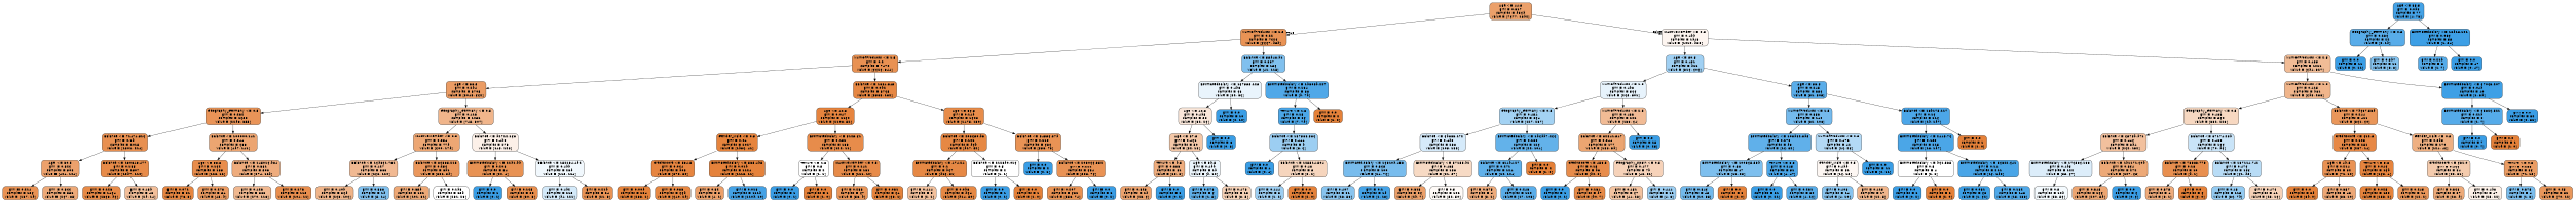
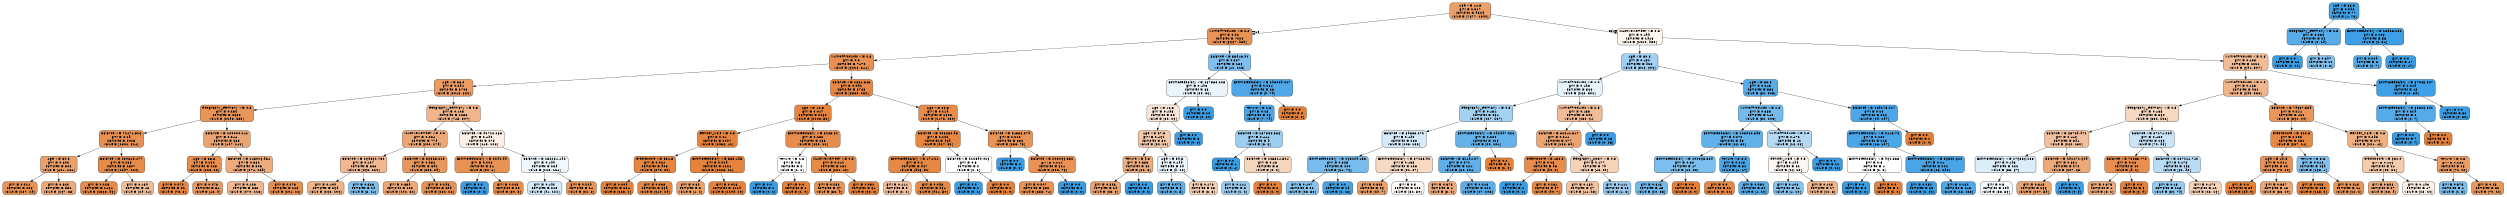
  digraph {
    node [color=black fillcolor="#399de5" fontname=helvetica shape=box style="filled, rounded"]
    edge [fontname=helvetica]
    n1 [fillcolor="#eba06a" label="Age <= 44.5\ngini = 0.317\nsamples = 9569\nvalue = [7677, 1892]"]
    n2 [fillcolor="#e99355" label="NumOfProducts <= 2.5\ngini = 0.22\nsamples = 7626\nvalue = [6667, 959]"]
    n3 [fillcolor="#fdf5f0" label="IsActiveMember <= 0.5\ngini = 0.499\nsamples = 1943\nvalue = [1010, 933]"]
    n4 [fillcolor="#e89152" label="NumOfProducts <= 1.5\ngini = 0.2\nsamples = 7470\nvalue = [6626, 844]"]
    n5 [fillcolor="#80c0ee" label="Balance <= 55948.91\ngini = 0.387\nsamples = 156\nvalue = [41, 115]"]
    n6 [fillcolor="#a0d0f3" label="Age <= 50.5\ngini = 0.451\nsamples = 922\nvalue = [316, 606]"]
    n7 [fillcolor="#f1bc96" label="NumOfProducts <= 2.5\ngini = 0.435\nsamples = 1021\nvalue = [694, 327]"]
    n8 [fillcolor="#eb9c64" label="Age <= 38.5\ngini = 0.294\nsamples = 3705\nvalue = [3043, 662]"]
    n9 [fillcolor="#e68743" label="Balance <= 1884.345\ngini = 0.092\nsamples = 3765\nvalue = [3583, 182]"]
    n10 [fillcolor="#e9f4fc" label="EstimatedSalary <= 167555.125\ngini = 0.498\nsamples = 68\nvalue = [32, 36]"]
    n11 [fillcolor="#50a8e8" label="EstimatedSalary <= 193039.227\ngini = 0.184\nsamples = 88\nvalue = [9, 79]"]
    n12 [fillcolor="#e99458" label="Geography_Germany <= 0.5\ngini = 0.232\nsamples = 2653\nvalue = [2298, 355]"]
    n13 [fillcolor="#f0b58b" label="Geography_Germany <= 0.5\ngini = 0.413\nsamples = 1052\nvalue = [745, 307]"]
    n14 [fillcolor="#e6843e" label="Age <= 42.5\ngini = 0.047\nsamples = 2160\nvalue = [2108, 52]"]
    n15 [fillcolor="#e78c4a" label="Age <= 36.5\ngini = 0.149\nsamples = 1605\nvalue = [1475, 130]"]
    n16 [fillcolor="#e89051" label="Balance <= 71474.516\ngini = 0.19\nsamples = 2015\nvalue = [1801, 214]"]
    n17 [fillcolor="#eca571" label="Balance <= 100000.141\ngini = 0.344\nsamples = 638\nvalue = [497, 141]"]
    n18 [fillcolor="#eda774" label="IsActiveMember <= 0.5\ngini = 0.354\nsamples = 779\nvalue = [600, 179]"]
    n19 [fillcolor="#fcf0e8" label="Balance <= 92712.168\ngini = 0.498\nsamples = 273\nvalue = [145, 128]"]
    n20 [fillcolor="#eca16c" label="Age <= 30.5\ngini = 0.326\nsamples = 508\nvalue = [404, 104]"]
    n21 [fillcolor="#e78b49" label="Balance <= 180848.477\ngini = 0.135\nsamples = 1507\nvalue = [1397, 110]"]
    n22 [fillcolor="#e88d4c" label="Age <= 33.5\ngini = 0.162\nsamples = 135\nvalue = [123, 12]"]
    n23 [fillcolor="#eeac7d" label="Balance <= 145016.984\ngini = 0.381\nsamples = 503\nvalue = [374, 129]"]
    n24 [fillcolor="#e99254" label="gini = 0.214\nsamples = 156\nvalue = [137, 19]"]
    n25 [fillcolor="#eda978" label="gini = 0.366\nsamples = 352\nvalue = [267, 85]"]
    n26 [fillcolor="#e78a47" label="gini = 0.123\nsamples = 1464\nvalue = [1368, 96]"]
    n27 [fillcolor="#f2be99" label="gini = 0.439\nsamples = 43\nvalue = [29, 14]"]
    n28 [fillcolor="#e68641" label="gini = 0.071\nsamples = 81\nvalue = [78, 3]"]
    n29 [fillcolor="#ea9a61" label="gini = 0.278\nsamples = 54\nvalue = [45, 9]"]
    n30 [fillcolor="#f0b890" label="gini = 0.423\nsamples = 388\nvalue = [270, 118]"]
    n31 [fillcolor="#e88e4e" label="gini = 0.173\nsamples = 115\nvalue = [104, 11]"]
    n32 [fillcolor="#f1b992" label="Balance <= 169361.781\ngini = 0.427\nsamples = 388\nvalue = [268, 120]"]
    n33 [fillcolor="#ea975c" label="Balance <= 86385.215\ngini = 0.256\nsamples = 391\nvalue = [332, 59]"]
    n34 [fillcolor="#e89253" label="EstimatedSalary <= 2291.99\ngini = 0.208\nsamples = 34\nvalue = [30, 4]"]
    n35 [fillcolor="#f1f8fd" label="Balance <= 152134.492\ngini = 0.499\nsamples = 239\nvalue = [115, 124]"]
    n36 [fillcolor="#efb489" label="gini = 0.409\nsamples = 369\nvalue = [263, 106]"]
    n37 [fillcolor="#80c0ee" label="gini = 0.388\nsamples = 19\nvalue = [5, 14]"]
    n38 [fillcolor="#eda876" label="gini = 0.359\nsamples = 132\nvalue = [101, 31]"]
-   n39 [fillcolor="#ffffff" label="gini = 0.193\nsamples = 259\nvalue = [231, 28]"]
+   n39 [fillcolor="#e89051" label="gini = 0.193\nsamples = 259\nvalue = [231, 28]"]
    n40 [label="gini = 0.0\nsamples = 1\nvalue = [0, 1]"]
    n41 [fillcolor="#e88e4d" label="gini = 0.165\nsamples = 33\nvalue = [30, 3]"]
    n42 [fillcolor="#d3e9f9" label="gini = 0.492\nsamples = 215\nvalue = [94, 121]"]
    n43 [fillcolor="#e99355" label="gini = 0.219\nsamples = 24\nvalue = [21, 3]"]
    n44 [fillcolor="#e6843d" label="Gender_Male <= 0.5\ngini = 0.04\nsamples = 2027\nvalue = [1986, 41]"]
    n45 [fillcolor="#e78c4b" label="EstimatedSalary <= 5125.61\ngini = 0.152\nsamples = 133\nvalue = [122, 11]"]
    n46 [fillcolor="#e68844" label="Balance <= 208650.93\ngini = 0.102\nsamples = 969\nvalue = [917, 52]"]
    n47 [fillcolor="#e99355" label="Balance <= 34556.879\ngini = 0.215\nsamples = 636\nvalue = [558, 78]"]
    n48 [fillcolor="#e68540" label="CreditScore <= 584.5\ngini = 0.064\nsamples = 903\nvalue = [873, 30]"]
    n49 [fillcolor="#e5823b" label="EstimatedSalary <= 535.495\ngini = 0.019\nsamples = 1124\nvalue = [1113, 11]"]
    n50 [fillcolor="#ffffff" label="Tenure <= 1.5\ngini = 0.5\nsamples = 2\nvalue = [1, 1]"]
    n51 [fillcolor="#e78b49" label="IsActiveMember <= 0.5\ngini = 0.141\nsamples = 131\nvalue = [121, 10]"]
    n52 [fillcolor="#e5823a" label="gini = 0.009\nsamples = 234\nvalue = [233, 1]"]
    n53 [fillcolor="#e68742" label="gini = 0.083\nsamples = 669\nvalue = [640, 29]"]
    n54 [fillcolor="#eca06a" label="gini = 0.32\nsamples = 5\nvalue = [4, 1]"]
-   n55 [fillcolor="#44a2e6" label="gini = 0.018\nsamples = 1119\nvalue = [1109, 10]"]
+   n55 [fillcolor="#e5823b" label="gini = 0.018\nsamples = 1119\nvalue = [1109, 10]"]
    n56 [label="gini = 0.0\nsamples = 1\nvalue = [0, 1]"]
    n57 [fillcolor="#e58139" label="gini = 0.0\nsamples = 1\nvalue = [1, 0]"]
    n58 [fillcolor="#e99558" label="gini = 0.233\nsamples = 67\nvalue = [58, 9]"]
    n59 [fillcolor="#e5833c" label="gini = 0.031\nsamples = 64\nvalue = [63, 1]"]
    n60 [fillcolor="#e68844" label="EstimatedSalary <= 474.24\ngini = 0.1\nsamples = 967\nvalue = [916, 51]"]
    n61 [fillcolor="#ffffff" label="Balance <= 212390.016\ngini = 0.5\nsamples = 2\nvalue = [1, 1]"]
    n62 [label="gini = 0.0\nsamples = 2\nvalue = [0, 2]"]
    n63 [fillcolor="#e99254" label="Balance <= 203066.352\ngini = 0.211\nsamples = 634\nvalue = [558, 76]"]
    n64 [fillcolor="#f2c09c" label="gini = 0.444\nsamples = 3\nvalue = [2, 1]"]
    n65 [fillcolor="#e68844" label="gini = 0.098\nsamples = 964\nvalue = [914, 50]"]
    n66 [label="gini = 0.0\nsamples = 1\nvalue = [0, 1]"]
    n67 [fillcolor="#e58139" label="gini = 0.0\nsamples = 1\nvalue = [1, 0]"]
    n68 [fillcolor="#e89253" label="gini = 0.207\nsamples = 632\nvalue = [558, 74]"]
    n69 [label="gini = 0.0\nsamples = 2\nvalue = [0, 2]"]
    n70 [fillcolor="#fae7da" label="Age <= 42.5\ngini = 0.495\nsamples = 58\nvalue = [32, 26]"]
    n71 [label="gini = 0.0\nsamples = 10\nvalue = [0, 10]"]
    n72 [fillcolor="#4ba6e7" label="Tenure <= 1.5\ngini = 0.15\nsamples = 86\nvalue = [7, 79]"]
    n73 [fillcolor="#e58139" label="gini = 0.0\nsamples = 2\nvalue = [2, 0]"]
    n74 [fillcolor="#f4c8a8" label="Age <= 37.5\ngini = 0.461\nsamples = 50\nvalue = [32, 18]"]
    n75 [label="gini = 0.0\nsamples = 8\nvalue = [0, 8]"]
    n76 [fillcolor="#eead7e" label="Tenure <= 9.5\ngini = 0.383\nsamples = 31\nvalue = [23, 8]"]
    n77 [fillcolor="#ebf5fc" label="Age <= 39.5\ngini = 0.499\nsamples = 19\nvalue = [9, 10]"]
    n78 [fillcolor="#eca26d" label="gini = 0.328\nsamples = 29\nvalue = [23, 6]"]
    n79 [label="gini = 0.0\nsamples = 2\nvalue = [0, 2]"]
    n80 [fillcolor="#61b1ea" label="gini = 0.278\nsamples = 6\nvalue = [1, 5]"]
    n81 [fillcolor="#f5d0b5" label="gini = 0.473\nsamples = 13\nvalue = [8, 5]"]
    n82 [fillcolor="#9ccef2" label="Balance <= 137588.586\ngini = 0.444\nsamples = 9\nvalue = [3, 6]"]
    n83 [fillcolor="#f6d5bd" label="Balance <= 125514.504\ngini = 0.48\nsamples = 5\nvalue = [3, 2]"]
    n84 [label="gini = 0.0\nsamples = 4\nvalue = [0, 4]"]
    n85 [fillcolor="#44a2e6" label="Age <= 35.5\ngini = 0.098\nsamples = 77\nvalue = [4, 73]"]
    n86 [fillcolor="#58ace9" label="Geography_Germany <= 0.5\ngini = 0.236\nsamples = 22\nvalue = [3, 19]"]
    n87 [fillcolor="#3d9fe5" label="EstimatedSalary <= 18918.101\ngini = 0.036\nsamples = 55\nvalue = [1, 54]"]
    n88 [fillcolor="#9ccef2" label="gini = 0.444\nsamples = 3\nvalue = [1, 2]"]
    n89 [fillcolor="#e58139" label="gini = 0.0\nsamples = 2\nvalue = [2, 0]"]
    n90 [label="gini = 0.0\nsamples = 11\nvalue = [0, 11]"]
    n91 [fillcolor="#83c2ef" label="gini = 0.397\nsamples = 11\nvalue = [3, 8]"]
    n92 [fillcolor="#55abe9" label="gini = 0.219\nsamples = 8\nvalue = [1, 7]"]
    n93 [label="gini = 0.0\nsamples = 47\nvalue = [0, 47]"]
    n94 [fillcolor="#e7f3fc" label="NumOfProducts <= 1.5\ngini = 0.498\nsamples = 566\nvalue = [265, 301]"]
    n95 [fillcolor="#5aade9" label="Age <= 53.5\ngini = 0.245\nsamples = 356\nvalue = [51, 305]"]
    n96 [fillcolor="#f0b58b" label="NumOfProducts <= 1.5\ngini = 0.415\nsamples = 981\nvalue = [693, 288]"]
    n97 [fillcolor="#3ea0e6" label="EstimatedSalary <= 67063.207\ngini = 0.049\nsamples = 40\nvalue = [1, 39]"]
    n98 [fillcolor="#a3d2f3" label="Geography_Germany <= 0.5\ngini = 0.454\nsamples = 364\nvalue = [127, 237]"]
    n99 [fillcolor="#f1bb95" label="NumOfProducts <= 2.5\ngini = 0.433\nsamples = 202\nvalue = [138, 64]"]
    n100 [fillcolor="#74baed" label="NumOfProducts <= 1.5\ngini = 0.353\nsamples = 140\nvalue = [32, 108]"]
    n101 [fillcolor="#4ca6e8" label="Balance <= 189175.117\ngini = 0.16\nsamples = 216\nvalue = [19, 197]"]
    n102 [fillcolor="#d5eafa" label="Balance <= 69833.172\ngini = 0.493\nsamples = 238\nvalue = [105, 133]"]
    n103 [fillcolor="#63b2ea" label="EstimatedSalary <= 196997.266\ngini = 0.288\nsamples = 126\nvalue = [22, 104]"]
    n104 [fillcolor="#eca571" label="Balance <= 82341.547\ngini = 0.344\nsamples = 177\nvalue = [138, 39]"]
    n105 [label="gini = 0.0\nsamples = 25\nvalue = [0, 25]"]
    n106 [fillcolor="#78bced" label="EstimatedSalary <= 163109.453\ngini = 0.365\nsamples = 100\nvalue = [24, 76]"]
    n107 [fillcolor="#f7dac4" label="EstimatedSalary <= 57155.92\ngini = 0.485\nsamples = 138\nvalue = [81, 57]"]
    n108 [fillcolor="#5fb0ea" label="Balance <= 81494.27\ngini = 0.271\nsamples = 124\nvalue = [20, 104]"]
    n109 [fillcolor="#e58139" label="gini = 0.0\nsamples = 2\nvalue = [2, 0]"]
    n110 [fillcolor="#88c4ef" label="gini = 0.407\nsamples = 81\nvalue = [23, 58]"]
    n111 [fillcolor="#44a2e6" label="gini = 0.1\nsamples = 19\nvalue = [1, 18]"]
    n112 [fillcolor="#eb9f69" label="gini = 0.313\nsamples = 36\nvalue = [29, 7]"]
    n113 [fillcolor="#fefaf7" label="gini = 0.5\nsamples = 102\nvalue = [52, 50]"]
    n114 [fillcolor="#eeab7b" label="gini = 0.375\nsamples = 4\nvalue = [3, 1]"]
    n115 [fillcolor="#5aade9" label="gini = 0.243\nsamples = 120\nvalue = [17, 103]"]
    n116 [fillcolor="#e78c4b" label="CreditScore <= 458.5\ngini = 0.15\nsamples = 98\nvalue = [90, 8]"]
    n117 [fillcolor="#f6d2b9" label="Geography_Spain <= 0.5\ngini = 0.477\nsamples = 79\nvalue = [48, 31]"]
    n118 [label="gini = 0.0\nsamples = 1\nvalue = [0, 1]"]
    n119 [fillcolor="#e78b48" label="gini = 0.134\nsamples = 97\nvalue = [90, 7]"]
    n120 [fillcolor="#f3c3a0" label="gini = 0.451\nsamples = 67\nvalue = [44, 23]"]
    n121 [fillcolor="#9ccef2" label="gini = 0.444\nsamples = 12\nvalue = [4, 8]"]
    n122 [fillcolor="#60b0ea" label="EstimatedSalary <= 108982.895\ngini = 0.273\nsamples = 98\nvalue = [16, 82]"]
    n123 [fillcolor="#b3d9f5" label="NumOfProducts <= 2.5\ngini = 0.472\nsamples = 42\nvalue = [16, 26]"]
    n124 [fillcolor="#4ba6e7" label="EstimatedSalary <= 2443.76\ngini = 0.153\nsamples = 215\nvalue = [18, 197]"]
    n125 [fillcolor="#e58139" label="gini = 0.0\nsamples = 1\nvalue = [1, 0]"]
    n126 [fillcolor="#7dbfee" label="EstimatedSalary <= 100365.539\ngini = 0.38\nsamples = 47\nvalue = [12, 35]"]
    n127 [fillcolor="#4aa5e7" label="Tenure <= 3.5\ngini = 0.145\nsamples = 51\nvalue = [4, 47]"]
    n128 [fillcolor="#fdf7f3" label="Gender_Male <= 0.5\ngini = 0.499\nsamples = 31\nvalue = [16, 15]"]
    n129 [label="gini = 0.0\nsamples = 11\nvalue = [0, 11]"]
    n130 [fillcolor="#72b9ec" label="gini = 0.346\nsamples = 45\nvalue = [10, 35]"]
    n131 [fillcolor="#e58139" label="gini = 0.0\nsamples = 2\nvalue = [2, 0]"]
-   n132 [label="gini = 0.0\nsamples = 21\nvalue = [0, 21]"]
+   n132 [fillcolor="#e68844" label="gini = 0.0\nsamples = 21\nvalue = [0, 21]"]
    n133 [fillcolor="#57ace9" label="gini = 0.231\nsamples = 30\nvalue = [4, 26]"]
    n134 [fillcolor="#88c4ef" label="gini = 0.408\nsamples = 14\nvalue = [4, 10]"]
    n135 [fillcolor="#f0b58b" label="gini = 0.415\nsamples = 17\nvalue = [12, 5]"]
    n136 [fillcolor="#ffffff" label="EstimatedSalary <= 961.535\ngini = 0.5\nsamples = 4\nvalue = [2, 2]"]
    n137 [fillcolor="#49a5e7" label="EstimatedSalary <= 56322.641\ngini = 0.14\nsamples = 211\nvalue = [16, 195]"]
    n138 [label="gini = 0.0\nsamples = 2\nvalue = [0, 2]"]
    n139 [fillcolor="#e58139" label="gini = 0.0\nsamples = 2\nvalue = [2, 0]"]
    n140 [fillcolor="#3c9fe5" label="gini = 0.031\nsamples = 63\nvalue = [1, 62]"]
    n141 [fillcolor="#4fa8e8" label="gini = 0.182\nsamples = 148\nvalue = [15, 133]"]
    n142 [fillcolor="#f7d8c1" label="Geography_Germany <= 0.5\ngini = 0.483\nsamples = 560\nvalue = [332, 228]"]
    n143 [fillcolor="#e9965a" label="Balance <= 79687.539\ngini = 0.244\nsamples = 421\nvalue = [361, 60]"]
    n144 [fillcolor="#55abe9" label="EstimatedSalary <= 65826.521\ngini = 0.219\nsamples = 8\nvalue = [1, 7]"]
    n145 [label="gini = 0.0\nsamples = 32\nvalue = [0, 32]"]
    n146 [fillcolor="#f2c09d" label="Balance <= 65759.971\ngini = 0.446\nsamples = 394\nvalue = [262, 132]"]
    n147 [fillcolor="#c9e4f8" label="Balance <= 87174.289\ngini = 0.488\nsamples = 166\nvalue = [70, 96]"]
    n148 [fillcolor="#e78845" label="CreditScore <= 612.5\ngini = 0.105\nsamples = 251\nvalue = [237, 14]"]
    n149 [fillcolor="#efb082" label="Gender_Male <= 0.5\ngini = 0.395\nsamples = 170\nvalue = [124, 46]"]
    n150 [fillcolor="#dcedfa" label="EstimatedSalary <= 176586.188\ngini = 0.495\nsamples = 122\nvalue = [55, 67]"]
    n151 [fillcolor="#eda977" label="Balance <= 191171.609\ngini = 0.364\nsamples = 272\nvalue = [207, 65]"]
    n152 [fillcolor="#e88f4f" label="Balance <= 73383.773\ngini = 0.18\nsamples = 10\nvalue = [9, 1]"]
    n153 [fillcolor="#b8dcf6" label="Balance <= 137114.742\ngini = 0.476\nsamples = 156\nvalue = [61, 95]"]
    n154 [fillcolor="#f4fafe" label="gini = 0.5\nsamples = 109\nvalue = [53, 56]"]
    n155 [fillcolor="#eca571" label="gini = 0.345\nsamples = 266\nvalue = [207, 59]"]
    n156 [label="gini = 0.0\nsamples = 6\nvalue = [0, 6]"]
    n157 [fillcolor="#eeab7b" label="gini = 0.375\nsamples = 4\nvalue = [3, 1]"]
    n158 [fillcolor="#e58139" label="gini = 0.0\nsamples = 6\nvalue = [6, 0]"]
    n159 [fillcolor="#93caf1" label="gini = 0.43\nsamples = 115\nvalue = [36, 79]"]
    n160 [fillcolor="#f6d2b8" label="gini = 0.476\nsamples = 41\nvalue = [25, 16]"]
    n161 [fillcolor="#e99254" label="Age <= 49.5\ngini = 0.214\nsamples = 82\nvalue = [72, 10]"]
-   n162 [fillcolor="#e6843e" label="Tenure <= 8.5\ngini = 0.046\nsamples = 169\nvalue = [165, 4]"]
+   n162 [fillcolor="#80c0ee" label="Tenure <= 8.5\ngini = 0.046\nsamples = 169\nvalue = [165, 4]"]
    n163 [fillcolor="#f4cbad" label="CreditScore <= 631.0\ngini = 0.466\nsamples = 84\nvalue = [53, 31]"]
    n164 [fillcolor="#ea9c63" label="Tenure <= 0.5\ngini = 0.288\nsamples = 86\nvalue = [71, 15]"]
    n165 [fillcolor="#e58139" label="gini = 0.0\nsamples = 39\nvalue = [39, 0]"]
    n166 [fillcolor="#eda775" label="gini = 0.357\nsamples = 43\nvalue = [33, 10]"]
    n167 [fillcolor="#e5833c" label="gini = 0.025\nsamples = 155\nvalue = [153, 2]"]
    n168 [fillcolor="#e9965a" label="gini = 0.245\nsamples = 14\nvalue = [12, 2]"]
    n169 [fillcolor="#edaa79" label="gini = 0.368\nsamples = 37\nvalue = [28, 9]"]
    n170 [fillcolor="#fcf0e7" label="gini = 0.498\nsamples = 47\nvalue = [25, 22]"]
    n171 [fillcolor="#7bbeee" label="gini = 0.375\nsamples = 4\nvalue = [1, 3]"]
    n172 [fillcolor="#e9975b" label="gini = 0.25\nsamples = 82\nvalue = [70, 12]"]
    n173 [label="gini = 0.0\nsamples = 7\nvalue = [0, 7]"]
    n174 [fillcolor="#e58139" label="gini = 0.0\nsamples = 1\nvalue = [1, 0]"]
    n1 -> n2 [headlabel=True labelangle=45 labeldistance=2.5]
    n1 -> n3 [headlabel=False labelangle=-45 labeldistance=2.5]
    n2 -> n4
    n2 -> n5
    n3 -> n6
    n3 -> n7
    n4 -> n8
    n4 -> n9
    n5 -> n10
    n5 -> n11
    n6 -> n94
    n6 -> n95
    n7 -> n96
    n7 -> n97
    n8 -> n12
    n8 -> n13
    n9 -> n14
    n9 -> n15
    n10 -> n70
    n10 -> n71
    n11 -> n72
    n11 -> n73
    n12 -> n16
    n12 -> n17
    n13 -> n18
    n13 -> n19
    n14 -> n44
    n14 -> n45
    n15 -> n46
    n15 -> n47
    n16 -> n20
    n16 -> n21
    n17 -> n22
    n17 -> n23
    n18 -> n32
    n18 -> n33
    n19 -> n34
    n19 -> n35
    n20 -> n24
    n20 -> n25
    n21 -> n26
    n21 -> n27
    n22 -> n28
    n22 -> n29
    n23 -> n30
    n23 -> n31
    n32 -> n36
    n32 -> n37
    n33 -> n38
    n33 -> n39
    n34 -> n40
    n34 -> n41
    n35 -> n42
    n35 -> n43
    n44 -> n48
    n44 -> n49
    n45 -> n50
    n45 -> n51
    n46 -> n60
    n46 -> n61
    n47 -> n62
    n47 -> n63
    n48 -> n52
    n48 -> n53
    n49 -> n54
    n49 -> n55
    n50 -> n56
    n50 -> n57
    n51 -> n58
    n51 -> n59
    n60 -> n64
    n60 -> n65
    n61 -> n66
    n61 -> n67
    n63 -> n68
    n63 -> n69
    n70 -> n74
    n70 -> n75
    n72 -> n82
    n74 -> n76
    n74 -> n77
    n76 -> n78
    n76 -> n79
    n77 -> n80
    n77 -> n81
    n82 -> n83
    n82 -> n84
-   n83 -> n88
+   n84 -> n88
    n83 -> n89
    n85 -> n86
    n85 -> n87
    n86 -> n90
    n86 -> n91
    n87 -> n92
    n87 -> n93
    n94 -> n98
    n94 -> n99
    n95 -> n100
    n95 -> n101
    n96 -> n142
    n96 -> n143
    n97 -> n144
    n97 -> n145
    n98 -> n102
    n98 -> n103
    n99 -> n104
    n99 -> n105
    n100 -> n122
    n100 -> n123
    n101 -> n124
    n101 -> n125
    n102 -> n106
    n102 -> n107
    n103 -> n108
    n103 -> n109
    n104 -> n116
    n104 -> n117
    n106 -> n110
    n106 -> n111
    n107 -> n112
    n107 -> n113
    n108 -> n114
    n108 -> n115
    n116 -> n118
    n116 -> n119
    n117 -> n120
    n117 -> n121
    n122 -> n126
    n122 -> n127
    n123 -> n128
    n123 -> n129
    n124 -> n136
    n124 -> n137
    n126 -> n130
    n126 -> n131
    n127 -> n132
    n127 -> n133
    n128 -> n134
    n128 -> n135
    n136 -> n138
    n136 -> n139
    n137 -> n140
    n137 -> n141
    n142 -> n146
    n142 -> n147
    n143 -> n148
    n143 -> n149
    n144 -> n173
    n144 -> n174
    n146 -> n150
    n146 -> n151
    n147 -> n152
    n147 -> n153
    n148 -> n161
    n148 -> n162
    n149 -> n163
    n149 -> n164
    n150 -> n154
    n151 -> n155
    n151 -> n156
    n152 -> n157
    n152 -> n158
    n153 -> n159
    n153 -> n160
    n161 -> n165
    n161 -> n166
    n162 -> n167
    n162 -> n168
    n163 -> n169
    n163 -> n170
    n164 -> n171
    n164 -> n172
  }
